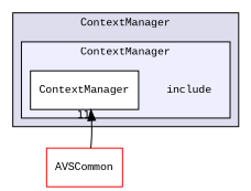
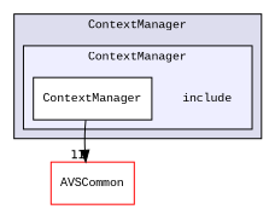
  digraph {
    compound=true
    fontname="Liberation Mono"
    node [fontname="Liberation Mono" fontsize=10 shape=box fillcolor=white style=filled]
    n1 [label=include shape=plaintext fillcolor="" style=""]
    n2 [color=black label=ContextManager]
    n3 [color=red label=AVSCommon]
    subgraph cluster_1 {
      bgcolor="#ddddee"
      fontsize=10
      label=ContextManager
      pencolor=black
      subgraph cluster_2 {
        bgcolor="#eeeeff"
        fontsize=10
        pencolor=black
        n1
        n2
      }
    }
-   n3 -> n2 [headlabel=11 labeldistance=1.5 labelfontname=Helvetica labelfontsize=10 fontname="Liberation Mono"]
+   n2 -> n3 [headlabel=11 labeldistance=1.5 labelfontname=Helvetica labelfontsize=10 fontname="Liberation Mono"]
  }
